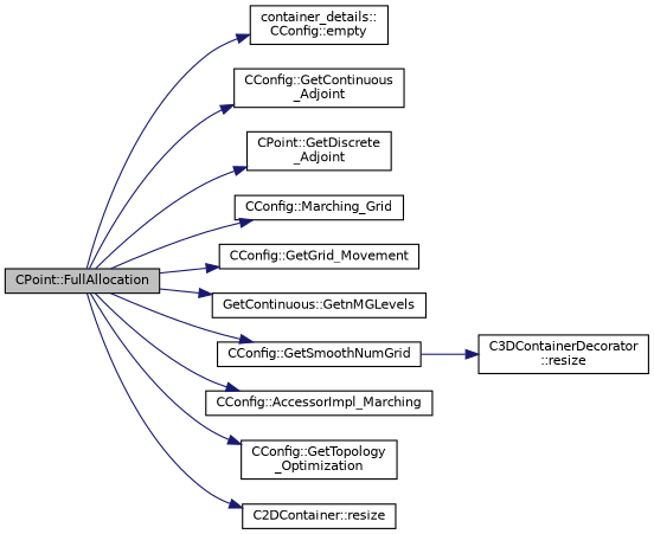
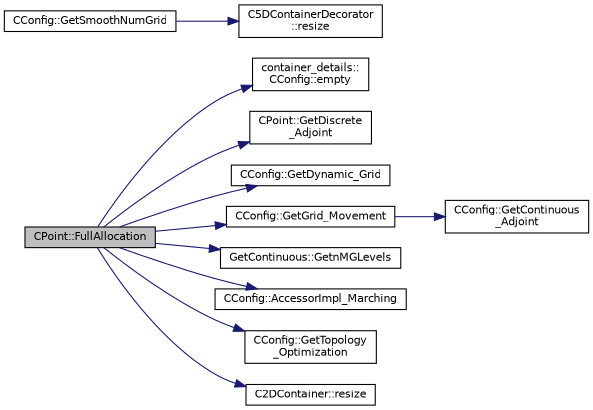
  digraph {
    rankdir=LR
    node [color=black fillcolor=white fontname=Helvetica fontsize=10 shape=record style=filled]
    edge [color=midnightblue fontname=Helvetica fontsize=10 labelfontname=Helvetica labelfontsize=10 style=solid]
    n1 [fillcolor=grey75 fontcolor=black height=0.2 label="CPoint::FullAllocation" width=0.4]
    n2 [height=0.2 label="container_details::\lCConfig::empty" width=0.4]
    n3 [height=0.2 label="CConfig::GetContinuous\l_Adjoint" width=0.4]
    n4 [height=0.2 label="CPoint::GetDiscrete\l_Adjoint" width=0.4]
-   n5 [height=0.2 label="CConfig::Marching_Grid" width=0.4]
+   n5 [height=0.2 label="CConfig::GetDynamic_Grid" width=0.4]
    n6 [height=0.2 label="CConfig::GetGrid_Movement" width=0.4]
    n7 [height=0.2 label="GetContinuous::GetnMGLevels" width=0.4]
    n8 [height=0.2 label="CConfig::GetSmoothNumGrid" width=0.4]
    n9 [height=0.2 label="CConfig::AccessorImpl_Marching" width=0.4]
    n10 [height=0.2 label="CConfig::GetTopology\l_Optimization" width=0.4]
    n11 [height=0.2 label="C2DContainer::resize" width=0.4]
-   n12 [height=0.2 label="C3DContainerDecorator\l::resize" width=0.4]
+   n12 [height=0.2 label="C5DContainerDecorator\l::resize" width=0.4]
    n1 -> n2
-   n1 -> n3
+   n6 -> n3
    n1 -> n4
    n1 -> n5
    n1 -> n6
    n1 -> n7
-   n1 -> n8
    n1 -> n9
    n1 -> n10
    n1 -> n11
    n8 -> n12
  }
